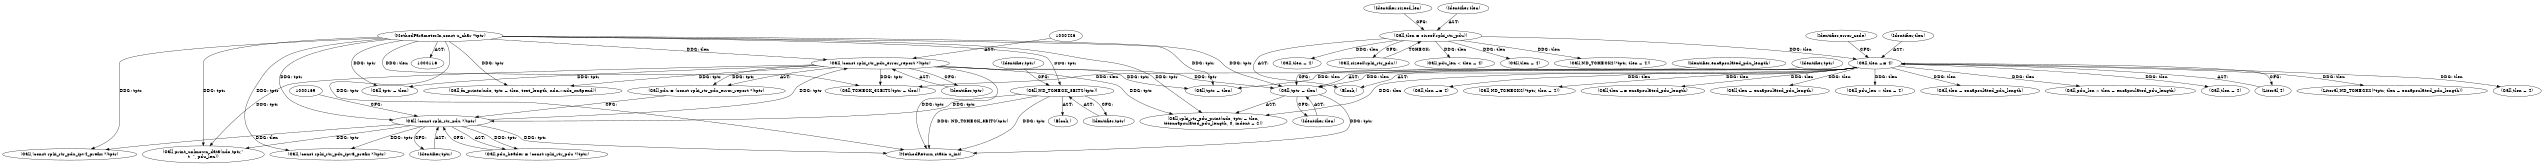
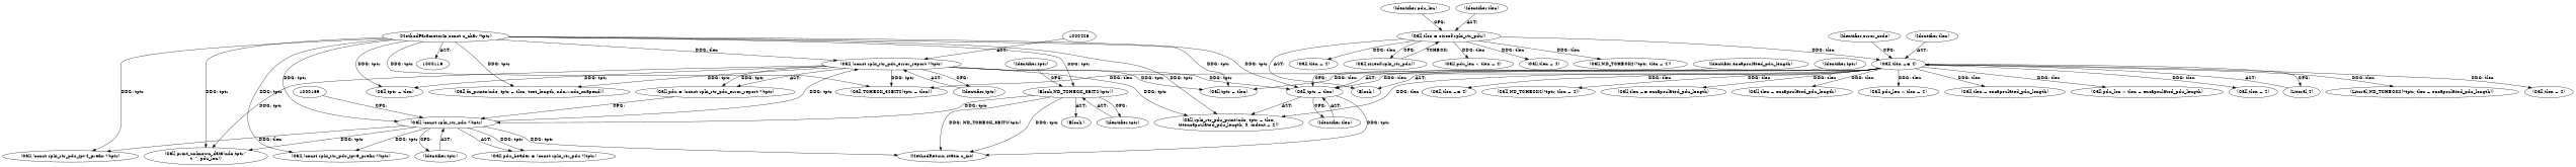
  digraph {
    n1 [label="(Call,tptr + tlen)"]
    n2 [label="(Call,rpki_rtr_pdu_print(ndo, tptr + tlen,\n\t\t\tencapsulated_pdu_length, 0, indent + 2))"]
    n3 [label="(MethodReturn,static u_int)"]
    n4 [label="(Identifier,tlen)"]
    n5 [label="(Call,(const rpki_rtr_pdu_error_report *)tptr)"]
    n6 [label="(Call,tptr + tlen)"]
    n7 [label="(Call,TCHECK_32BITS(tptr + tlen))"]
    n8 [label="(Call,fn_printn(ndo, tptr + tlen, text_length, ndo->ndo_snapend))"]
    n9 [label="(Call,print_unknown_data(ndo,tptr,\"\n\t  \", pdu_len))"]
    n10 [label="(Identifier,tptr)"]
    n11 [label="(Call,tptr + tlen)"]
    n12 [label="(Call,pdu = (const rpki_rtr_pdu_error_report *)tptr)"]
    n13 [label="(Call,(const rpki_rtr_pdu *)tptr)"]
    n14 [label="(Identifier,tptr)"]
    n15 [label="(Call,pdu_header = (const rpki_rtr_pdu *)tptr)"]
    n16 [label="(Call,(const rpki_rtr_pdu_ipv6_prefix *)tptr)"]
    n17 [label="(Call,(const rpki_rtr_pdu_ipv4_prefix *)tptr)"]
-   n18 [label="(Call,ND_TCHECK_8BITS(tptr))"]
+   n18 [label="(Block,ND_TCHECK_8BITS(tptr))"]
    n19 [label="(Block,)"]
    n20 [label="(Identifier,tptr)"]
    n21 [label="(MethodParameterIn,const u_char *tptr)"]
    1000116
    n23 [label="(Call,tlen += 4)"]
    n24 [label="(Literal,ND_TCHECK2(*tptr, tlen + encapsulated_pdu_length))"]
    n25 [label="(Call,tlen + 4)"]
    n26 [label="(Call,tlen += 4)"]
    n27 [label="(Call,ND_TCHECK2(*tptr, tlen + 4))"]
    n28 [label="(Call,tlen += encapsulated_pdu_length)"]
    n29 [label="(Call,tlen + encapsulated_pdu_length)"]
    n30 [label="(Call,pdu_len < tlen + 4)"]
    n31 [label="(Literal,4)"]
    n32 [label="(Call,tlen + encapsulated_pdu_length)"]
    n33 [label="(Block,)"]
    n34 [label="(Call,pdu_len < tlen + encapsulated_pdu_length)"]
    n35 [label="(Call,tlen + 4)"]
    n36 [label="(Call,tlen = sizeof(rpki_rtr_pdu))"]
    n37 [label="(Call,tlen + 4)"]
    n38 [label="(Call,sizeof(rpki_rtr_pdu))"]
    n39 [label="(Call,pdu_len < tlen + 4)"]
    n40 [label="(Call,tlen + 4)"]
    n41 [label="(Call,ND_TCHECK2(*tptr, tlen + 4))"]
    n42 [label="(Identifier,error_code)"]
    n43 [label="(Identifier,encapsulated_pdu_length)"]
    n44 [label="(Identifier,tptr)"]
    n45 [label="(Identifier,tlen)"]
-   n46 [label="(Identifier,sizeof_len)"]
+   n46 [label="(Identifier,pdu_len)"]
    n47 [label="(Identifier,tlen)"]
    n48 [label="(Identifier,tptr)"]
    1000426
    1000169
    n1 -> n2 [label="AST: "]
    n1 -> n3 [label="DDG: tptr"]
    n1 -> n4 [label="CFG: "]
    n4 -> n1 [label="AST: "]
    n5 -> n1 [label="DDG: tptr"]
    n5 -> n2 [label="DDG: tptr"]
-   n5 -> n3 [label="DDG: tptr"]
    n5 -> n6 [label="DDG: tptr"]
    n5 -> n7 [label="DDG: tptr"]
    n5 -> n8 [label="DDG: tptr"]
    n5 -> n9 [label="DDG: tptr"]
    n5 -> n10 [label="CFG: "]
    n5 -> n11 [label="DDG: tptr"]
    n5 -> n12 [label="AST: "]
    n5 -> n12 [label="DDG: tptr"]
    n10 -> n5 [label="AST: "]
    n12 -> n13 [label="CFG: "]
    n13 -> n3 [label="DDG: tptr"]
    n13 -> n5 [label="DDG: tptr"]
    n13 -> n9 [label="DDG: tptr"]
    n13 -> n14 [label="CFG: "]
    n13 -> n15 [label="AST: "]
    n13 -> n15 [label="DDG: tptr"]
    n13 -> n16 [label="DDG: tptr"]
    n13 -> n17 [label="DDG: tlen"]
    n14 -> n13 [label="AST: "]
-   n15 -> n13 [label="CFG: "]
    n18 -> n3 [label="DDG: tptr"]
    n18 -> n3 [label="DDG: ND_TCHECK_8BITS(tptr)"]
    n18 -> n13 [label="DDG: tptr"]
    n18 -> n19 [label="AST: "]
    n18 -> n20 [label="CFG: "]
    n20 -> n18 [label="AST: "]
    n21 -> n1 [label="DDG: tptr"]
    n21 -> n2 [label="DDG: tptr"]
-   n21 -> n3 [label="DDG: tptr"]
    n21 -> n5 [label="DDG: tlen"]
    n21 -> n6 [label="DDG: tptr"]
-   n21 -> n7 [label="DDG: tlen"]
+   n21 -> n7 [label="DDG: tptr"]
    n21 -> n8 [label="DDG: tptr"]
    n21 -> n9 [label="DDG: tptr"]
    n21 -> n11 [label="DDG: tptr"]
    n21 -> n13 [label="DDG: tptr"]
    n21 -> n16 [label="DDG: tptr"]
    n21 -> n17 [label="DDG: tptr"]
    n21 -> n18 [label="DDG: tptr"]
    n21 -> 1000116 [label="AST: "]
    n23 -> n1 [label="DDG: tlen"]
    n23 -> n2 [label="DDG: tlen"]
    n23 -> n7 [label="DDG: tlen"]
    n23 -> n11 [label="DDG: tlen"]
    n23 -> n24 [label="DDG: tlen"]
    n23 -> n25 [label="DDG: tlen"]
    n23 -> n26 [label="DDG: tlen"]
    n23 -> n27 [label="DDG: tlen"]
    n23 -> n28 [label="DDG: tlen"]
    n23 -> n29 [label="DDG: tlen"]
    n23 -> n30 [label="DDG: tlen"]
    n23 -> n31 [label="CFG: "]
    n23 -> n32 [label="DDG: tlen"]
    n23 -> n33 [label="AST: "]
    n23 -> n34 [label="DDG: tlen"]
    n23 -> n35 [label="DDG: tlen"]
    n31 -> n23 [label="AST: "]
    n36 -> n23 [label="DDG: tlen"]
    n36 -> n33 [label="AST: "]
    n36 -> n37 [label="DDG: tlen"]
    n36 -> n38 [label="CFG: "]
    n36 -> n39 [label="DDG: tlen"]
    n36 -> n40 [label="DDG: tlen"]
    n36 -> n41 [label="DDG: tlen"]
    n38 -> n36 [label="TCHECK: "]
    n42 -> n23 [label="CFG: "]
    n43 -> n1 [label="CFG: "]
    n44 -> n1 [label="AST: "]
    n45 -> n23 [label="AST: "]
    n46 -> n36 [label="CFG: "]
    n47 -> n36 [label="AST: "]
    n48 -> n18 [label="CFG: "]
    1000426 -> n5 [label="AST: "]
    1000169 -> n13 [label="CFG: "]
  }
